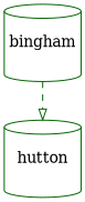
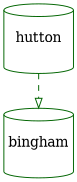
  digraph {
    node [fillcolor=white fixedsize=true shape=cylinder style=filled color=darkgreen]
    hutton [height=1 width=1]
    bingham [height=1 width=1]
-   bingham -> hutton [arrowhead=onormal color=darkgreen penwidth=1 style=dashed]
+   hutton -> bingham [arrowhead=onormal color=darkgreen penwidth=1 style=dashed]
  }
